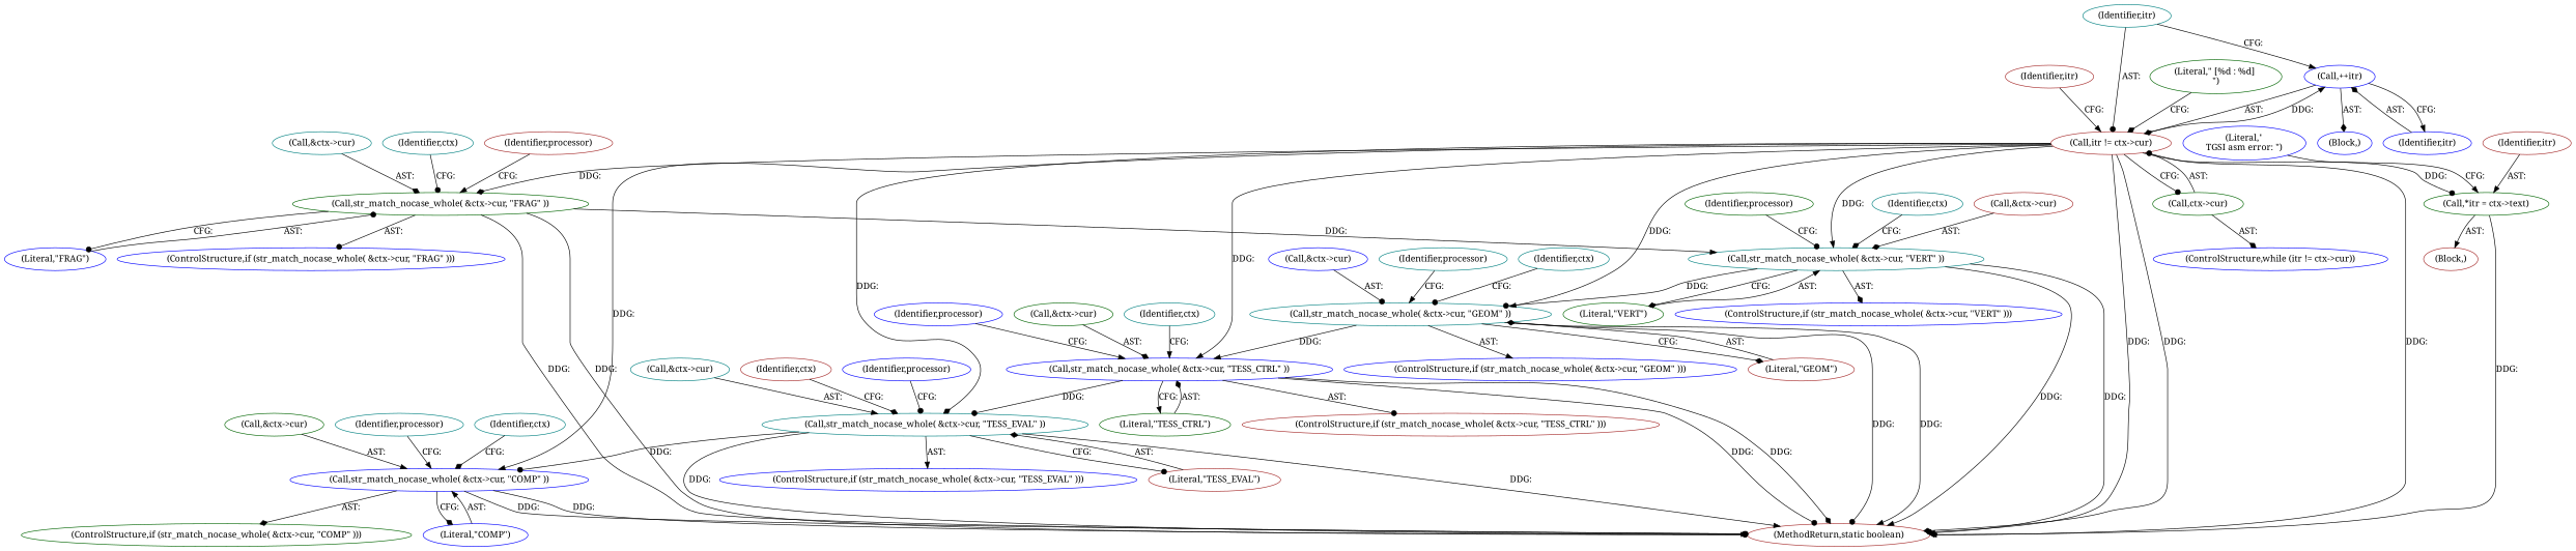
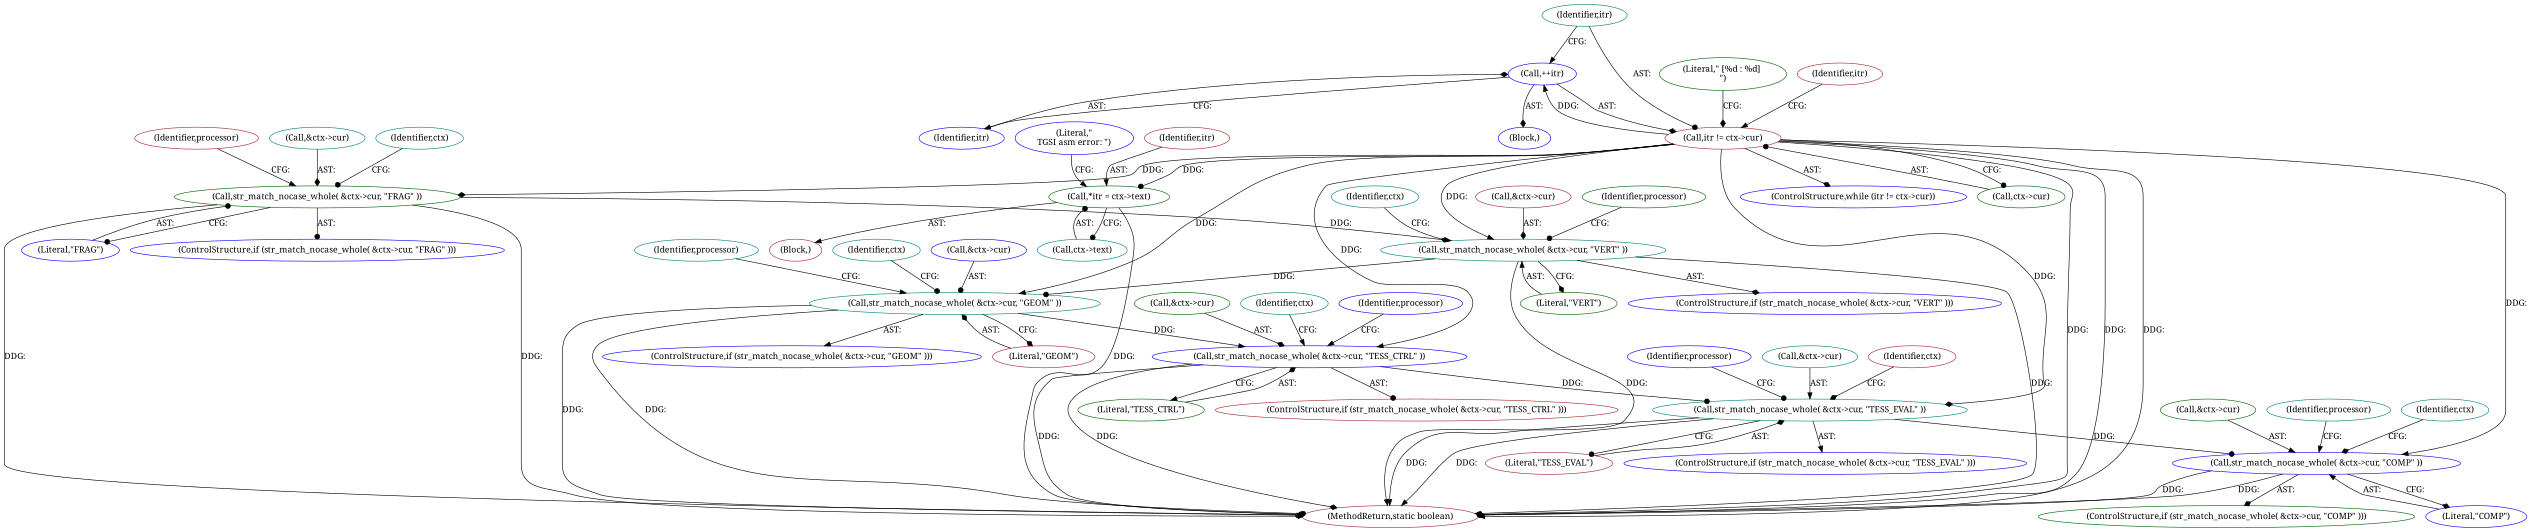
  digraph {
    fontname="Noto Serif"
    node [color=blue fontname="Noto Serif"]
    edge [arrowhead=normal fontname="Noto Serif"]
    n1 [label="(Call,++itr)"]
    n2 [color=brown label="(Call,itr != ctx->cur)"]
    n3 [label="(Identifier,itr)"]
    n4 [label="(Block,)"]
    n5 [color=darkgreen label="(Call,str_match_nocase_whole( &ctx->cur, \"FRAG\" ))"]
    n6 [color=teal label="(Call,str_match_nocase_whole( &ctx->cur, \"VERT\" ))"]
    n7 [color=teal label="(Call,str_match_nocase_whole( &ctx->cur, \"GEOM\" ))"]
    n8 [label="(Call,str_match_nocase_whole( &ctx->cur, \"TESS_CTRL\" ))"]
    n9 [color=teal label="(Call,str_match_nocase_whole( &ctx->cur, \"TESS_EVAL\" ))"]
    n10 [label="(Call,str_match_nocase_whole( &ctx->cur, \"COMP\" ))"]
    n11 [color=brown label="(MethodReturn,static boolean)"]
    n12 [label="(ControlStructure,while (itr != ctx->cur))"]
    n13 [color=darkgreen label="(Call,ctx->cur)"]
    n14 [color=darkgreen label="(Call,*itr = ctx->text)"]
    n15 [label="(Literal,\"FRAG\")"]
    n16 [label="(ControlStructure,if (str_match_nocase_whole( &ctx->cur, \"FRAG\" )))"]
    n17 [color=darkgreen label="(Literal,\"VERT\")"]
    n18 [label="(ControlStructure,if (str_match_nocase_whole( &ctx->cur, \"VERT\" )))"]
    n19 [label="(ControlStructure,if (str_match_nocase_whole( &ctx->cur, \"GEOM\" )))"]
    n20 [color=brown label="(Literal,\"GEOM\")"]
    n21 [color=darkgreen label="(Literal,\"TESS_CTRL\")"]
    n22 [color=brown label="(ControlStructure,if (str_match_nocase_whole( &ctx->cur, \"TESS_CTRL\" )))"]
    n23 [color=brown label="(Literal,\"TESS_EVAL\")"]
    n24 [label="(ControlStructure,if (str_match_nocase_whole( &ctx->cur, \"TESS_EVAL\" )))"]
    n25 [color=darkgreen label="(ControlStructure,if (str_match_nocase_whole( &ctx->cur, \"COMP\" )))"]
    n26 [label="(Literal,\"COMP\")"]
+   n27 [color=teal label="(Call,ctx->text)"]
    n28 [color=brown label="(Block,)"]
    n29 [color=brown label="(Identifier,itr)"]
    n30 [color=teal label="(Call,&ctx->cur)"]
    n31 [color=teal label="(Identifier,ctx)"]
    n32 [color=brown label="(Identifier,ctx)"]
    n33 [color=teal label="(Call,&ctx->cur)"]
    n34 [label="(Literal,\"\nTGSI asm error: \")"]
    n35 [color=teal label="(Identifier,ctx)"]
    n36 [color=darkgreen label="(Call,&ctx->cur)"]
    n37 [label="(Call,&ctx->cur)"]
    n38 [color=teal label="(Identifier,itr)"]
    n39 [color=darkgreen label="(Call,&ctx->cur)"]
    n40 [color=brown label="(Identifier,itr)"]
    n41 [color=brown label="(Call,&ctx->cur)"]
    n42 [color=teal label="(Identifier,ctx)"]
    n43 [color=darkgreen label="(Literal,\" [%d : %d] \n\")"]
    n44 [color=darkgreen label="(Identifier,processor)"]
    n45 [color=teal label="(Identifier,processor)"]
    n46 [label="(Identifier,processor)"]
    n47 [color=brown label="(Identifier,processor)"]
    n48 [color=teal label="(Identifier,ctx)"]
    n49 [color=teal label="(Identifier,processor)"]
    n50 [color=teal label="(Identifier,ctx)"]
    n51 [label="(Identifier,processor)"]
    n1 -> n2 [arrowhead=diamond label="AST: "]
    n1 -> n3 [label="CFG: "]
    n1 -> n4 [arrowhead=diamond label="AST: "]
    n2 -> n1 [label="DDG: "]
    n2 -> n5 [arrowhead=diamond label="DDG: "]
    n2 -> n6 [label="DDG: "]
    n2 -> n7 [label="DDG: "]
    n2 -> n8 [label="DDG: "]
    n2 -> n9 [arrowhead=diamond label="DDG: "]
    n2 -> n10 [label="DDG: "]
    n2 -> n11 [arrowhead=dot label="DDG: "]
    n2 -> n11 [arrowhead=diamond label="DDG: "]
    n2 -> n11 [label="DDG: "]
-   n13 -> n12 [arrowhead=diamond label="AST: "]
+   n2 -> n12 [arrowhead=diamond label="AST: "]
    n2 -> n13 [arrowhead=dot label="CFG: "]
    n2 -> n14 [arrowhead=dot label="DDG: "]
    n3 -> n1 [arrowhead=diamond label="AST: "]
    n5 -> n6 [label="DDG: "]
    n5 -> n11 [arrowhead=dot label="DDG: "]
    n5 -> n11 [arrowhead=diamond label="DDG: "]
    n5 -> n15 [arrowhead=dot label="CFG: "]
    n5 -> n16 [arrowhead=dot label="AST: "]
    n6 -> n7 [arrowhead=dot label="DDG: "]
    n6 -> n11 [label="DDG: "]
    n6 -> n11 [label="DDG: "]
    n6 -> n17 [arrowhead=diamond label="CFG: "]
    n6 -> n18 [arrowhead=diamond label="AST: "]
    n7 -> n8 [label="DDG: "]
    n7 -> n11 [label="DDG: "]
    n7 -> n11 [arrowhead=dot label="DDG: "]
    n7 -> n19 [label="AST: "]
    n7 -> n20 [arrowhead=diamond label="CFG: "]
    n8 -> n9 [arrowhead=dot label="DDG: "]
    n8 -> n11 [arrowhead=dot label="DDG: "]
    n8 -> n11 [arrowhead=diamond label="DDG: "]
    n8 -> n21 [label="CFG: "]
    n8 -> n22 [arrowhead=dot label="AST: "]
    n9 -> n10 [arrowhead=dot label="DDG: "]
    n9 -> n11 [label="DDG: "]
    n9 -> n11 [label="DDG: "]
    n9 -> n23 [arrowhead=dot label="CFG: "]
    n9 -> n24 [label="AST: "]
    n10 -> n11 [arrowhead=dot label="DDG: "]
    n10 -> n11 [arrowhead=dot label="DDG: "]
    n10 -> n25 [arrowhead=diamond label="AST: "]
    n10 -> n26 [arrowhead=diamond label="CFG: "]
    n13 -> n2 [arrowhead=dot label="AST: "]
    n14 -> n11 [arrowhead=diamond label="DDG: "]
+   n14 -> n27 [arrowhead=dot label="CFG: "]
    n14 -> n28 [label="AST: "]
    n15 -> n5 [arrowhead=dot label="AST: "]
    n17 -> n6 [label="AST: "]
    n20 -> n7 [arrowhead=diamond label="AST: "]
    n21 -> n8 [arrowhead=diamond label="AST: "]
    n23 -> n9 [arrowhead=diamond label="AST: "]
    n26 -> n10 [label="AST: "]
+   n27 -> n14 [arrowhead=dot label="AST: "]
    n29 -> n2 [label="CFG: "]
    n30 -> n9 [label="AST: "]
    n31 -> n7 [arrowhead=dot label="CFG: "]
    n32 -> n9 [arrowhead=diamond label="CFG: "]
    n33 -> n5 [arrowhead=diamond label="AST: "]
    n34 -> n14 [label="CFG: "]
    n35 -> n5 [arrowhead=dot label="CFG: "]
    n36 -> n8 [arrowhead=diamond label="AST: "]
    n37 -> n7 [arrowhead=dot label="AST: "]
    n38 -> n1 [label="CFG: "]
    n38 -> n2 [arrowhead=dot label="AST: "]
    n39 -> n10 [label="AST: "]
    n40 -> n14 [label="AST: "]
    n41 -> n6 [arrowhead=diamond label="AST: "]
    n42 -> n8 [label="CFG: "]
    n43 -> n2 [arrowhead=diamond label="CFG: "]
    n44 -> n6 [arrowhead=dot label="CFG: "]
    n45 -> n7 [label="CFG: "]
    n46 -> n9 [arrowhead=dot label="CFG: "]
    n47 -> n5 [label="CFG: "]
    n48 -> n6 [arrowhead=diamond label="CFG: "]
    n49 -> n10 [label="CFG: "]
    n50 -> n10 [arrowhead=diamond label="CFG: "]
    n51 -> n8 [label="CFG: "]
  }
